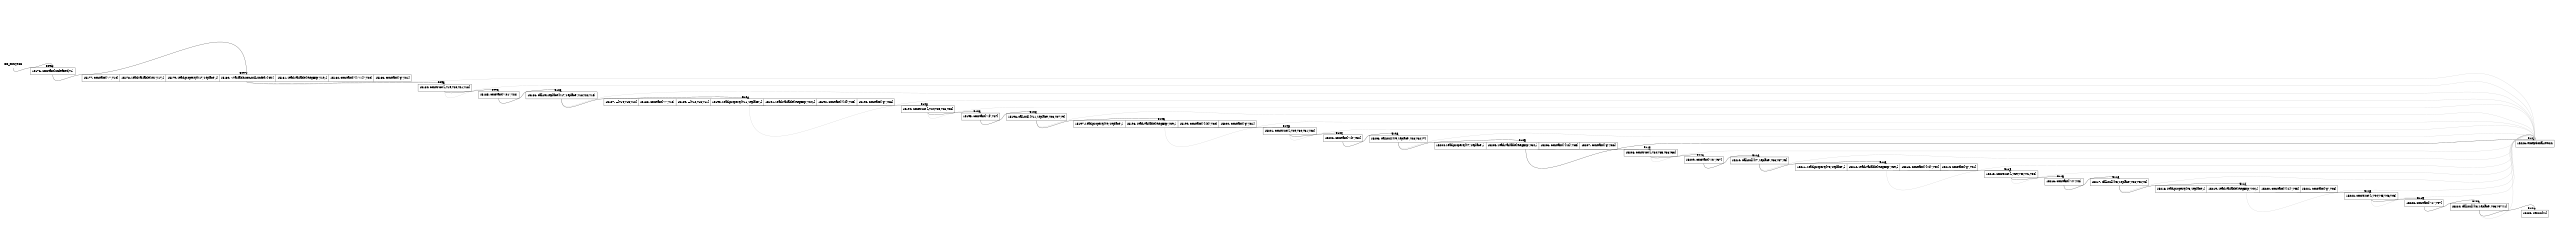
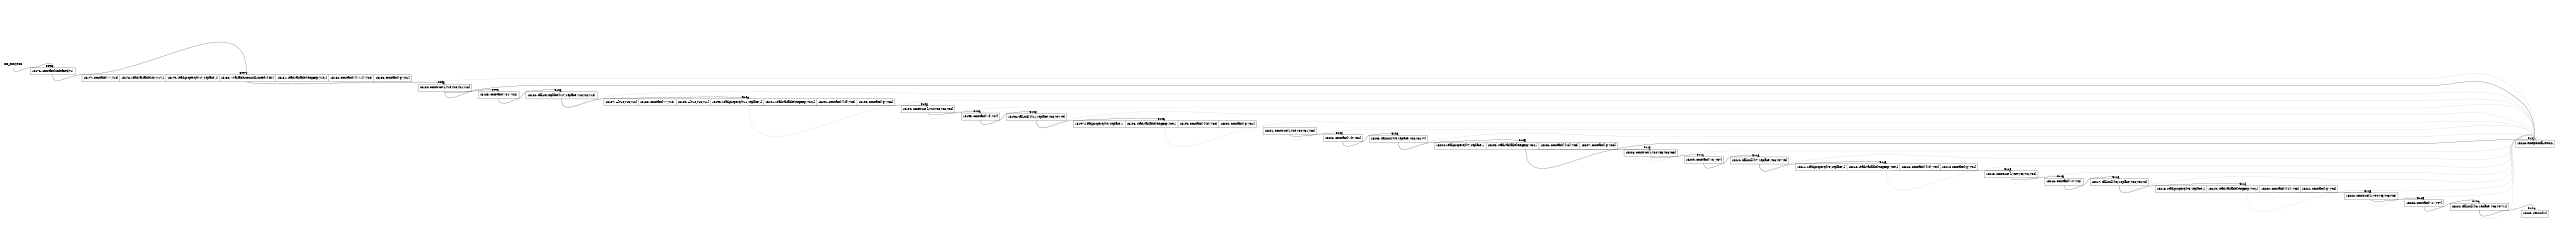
  digraph {
    rankdir=LR
    node [shape=record]
    edge [headport=n tailport=s]
    n1 [label=BB_entry965 shape=none]
    n2 [label="{15176: constant[undefined,v1]}"]
    n3 [label="{15177: constant[\"\\\"\",v14]|15178: read-variable['str',v17,-]|15179: read-property[v17,'replace',-]|15180: \<variable-non-null-undef\>['str']|15181: read-variable['RegExp',v19,-]|15182: constant[\"([\\\"\\\\\\\\])\",v20]|15183: constant[\"g\",v21]}"]
    n4 [label="{15184: construct [-,v19,v20,v21,v18]}"]
    n5 [label="{15226: exceptional-return}"]
    n6 [label="{15185: constant[\"\\\\$1\",v22]}"]
    n7 [label="{15186: call-str.replace [v17,'replace',v18,v22,v15]}"]
    n8 [label="{15187: +[v14,v15,v12]|15188: constant[\"\\\"\",v13]|15189: +[v12,v13,v11]|15190: read-property[v11,'replace',-]|15191: read-variable['RegExp',v24,-]|15192: constant[\"[\\\\f]\",v25]|15193: constant[\"g\",v26]}"]
    n9 [label="{15194: construct [-,v24,v25,v26,v23]}"]
    n10 [label="{15195: constant[\"\\\\f\",v27]}"]
    n11 [label="{15196: call-null [v11,'replace',v23,v27,v9]}"]
    n12 [label="{15197: read-property[v9,'replace',-]|15198: read-variable['RegExp',v29,-]|15199: constant[\"[\\\\b]\",v30]|15200: constant[\"g\",v31]}"]
    n13 [label="{15201: construct [-,v29,v30,v31,v28]}"]
    n14 [label="{15202: constant[\"\\\\b\",v32]}"]
    n15 [label="{15203: call-null [v9,'replace',v28,v32,v7]}"]
    n16 [label="{15204: read-property[v7,'replace',-]|15205: read-variable['RegExp',v34,-]|15206: constant[\"[\\\\n]\",v35]|15207: constant[\"g\",v36]}"]
    n17 [label="{15208: construct [-,v34,v35,v36,v33]}"]
    n18 [label="{15209: constant[\"\\\\n\",v37]}"]
    n19 [label="{15210: call-null [v7,'replace',v33,v37,v5]}"]
    n20 [label="{15211: read-property[v5,'replace',-]|15212: read-variable['RegExp',v39,-]|15213: constant[\"[\\\\t]\",v40]|15214: constant[\"g\",v41]}"]
    n21 [label="{15215: construct [-,v39,v40,v41,v38]}"]
    n22 [label="{15216: constant[\"\\\\t\",v42]}"]
    n23 [label="{15217: call-null [v5,'replace',v38,v42,v3]}"]
    n24 [label="{15218: read-property[v3,'replace',-]|15219: read-variable['RegExp',v44,-]|15220: constant[\"[\\\\r]\",v45]|15221: constant[\"g\",v46]}"]
    n25 [label="{15222: construct [-,v44,v45,v46,v43]}"]
    n26 [label="{15223: constant[\"\\\\r\",v47]}"]
    n27 [label="{15224: call-null [v3,'replace',v43,v47,v1]}"]
    n28 [label="{15225: return[v1]}"]
    n1 -> n2 [headlabel="    5096"]
    n2 -> n3 [headlabel="      5097"]
    n3 -> n4 [headlabel="      5098"]
    n3 -> n5 [color=gray headlabel="      5122"]
-   n4 -> n5 [color=gray]
+   n4 -> n5 [color=black]
    n4 -> n6 [headlabel="      5099"]
    n6 -> n7 [headlabel="      5100"]
    n7 -> n5 [color=gray]
    n7 -> n8 [headlabel="      5101"]
    n8 -> n5 [color=gray]
    n8 -> n9 [headlabel="      5102"]
    n9 -> n5 [color=gray]
    n9 -> n10 [headlabel="      5103"]
    n10 -> n11 [headlabel="      5104"]
    n11 -> n5 [color=gray]
    n11 -> n12 [headlabel="      5105"]
    n12 -> n5 [color=gray]
-   n12 -> n13 [headlabel="      5106"]
    n13 -> n5 [color=gray]
    n13 -> n14 [headlabel="      5107"]
    n14 -> n15 [headlabel="      5108"]
    n15 -> n5 [color=gray]
    n15 -> n16 [headlabel="      5109"]
    n16 -> n5 [color=black]
    n16 -> n17 [headlabel="      5110"]
    n17 -> n5 [color=gray]
    n17 -> n18 [headlabel="      5111"]
    n18 -> n19 [headlabel="      5112"]
    n19 -> n5 [color=gray]
    n19 -> n20 [headlabel="      5113"]
    n20 -> n5 [color=gray]
    n20 -> n21 [headlabel="      5114"]
    n21 -> n5 [color=gray]
    n21 -> n22 [headlabel="      5115"]
    n22 -> n23 [headlabel="      5116"]
    n23 -> n5 [color=gray]
    n23 -> n24 [headlabel="      5117"]
    n24 -> n5 [color=gray]
    n24 -> n25 [headlabel="      5118"]
    n25 -> n5 [color=gray]
    n25 -> n26 [headlabel="      5119"]
    n26 -> n27 [headlabel="      5120"]
    n27 -> n5 [color=gray]
    n27 -> n28 [headlabel="      5121"]
  }
